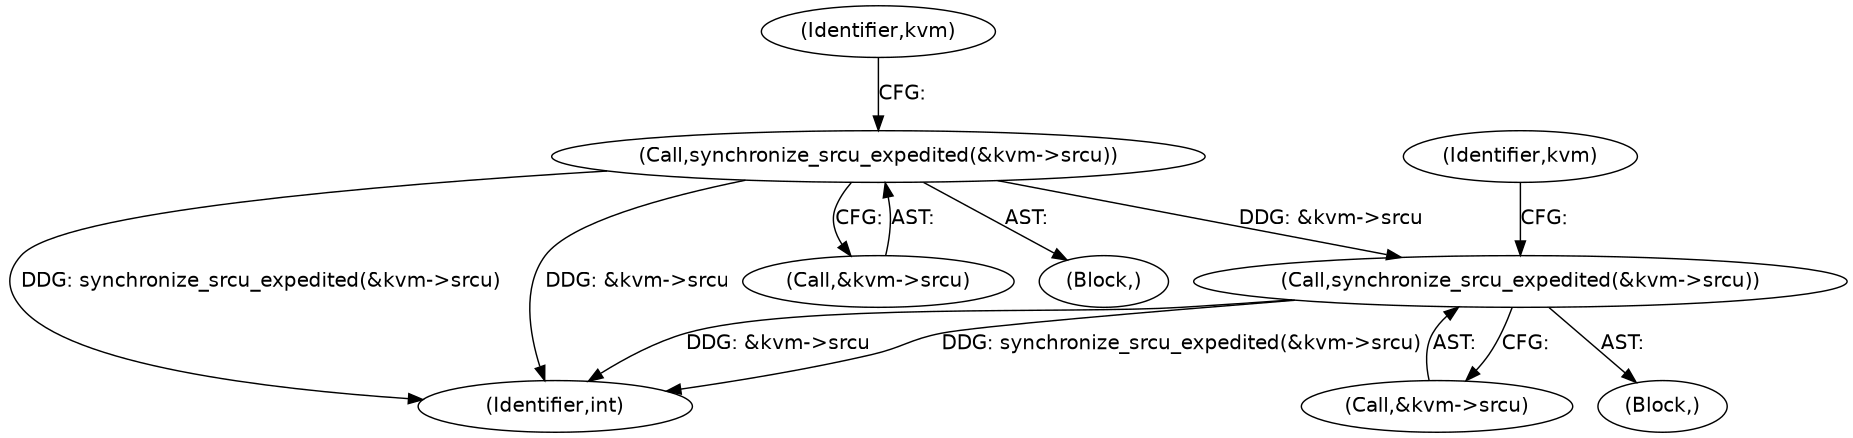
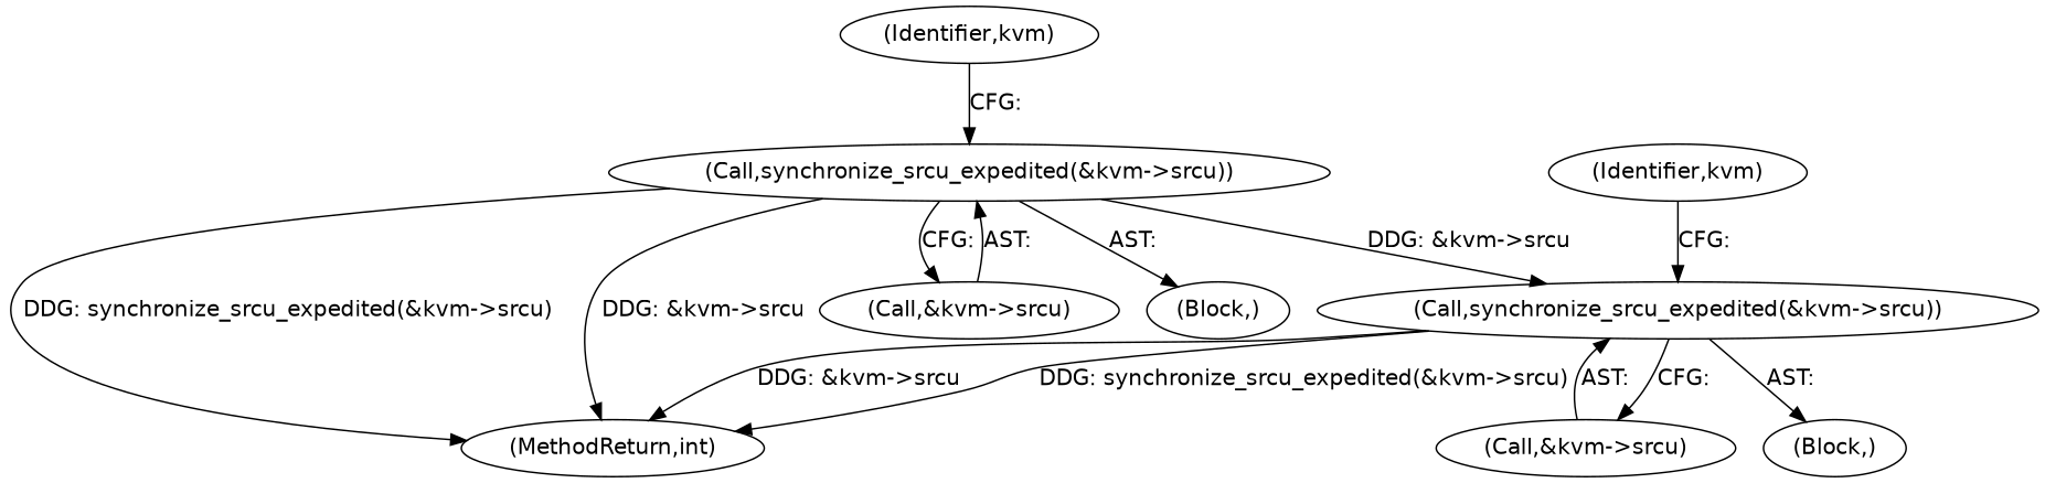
  digraph {
    fontname="DejaVu Sans"
    node [fontname="DejaVu Sans"]
    edge [fontname="DejaVu Sans"]
    n1 [label="(Call,synchronize_srcu_expedited(&kvm->srcu))"]
    n2 [label="(Block,)"]
    n3 [label="(Call,&kvm->srcu)"]
-   n4 [label="(Identifier,int)"]
+   n4 [label="(MethodReturn,int)"]
    n5 [label="(Call,synchronize_srcu_expedited(&kvm->srcu))"]
    n6 [label="(Call,&kvm->srcu)"]
    n7 [label="(Block,)"]
    n8 [label="(Identifier,kvm)"]
    n9 [label="(Identifier,kvm)"]
    n1 -> n2 [label="AST: "]
    n1 -> n3 [label="CFG: "]
    n1 -> n4 [label="DDG: &kvm->srcu"]
    n1 -> n4 [label="DDG: synchronize_srcu_expedited(&kvm->srcu)"]
    n3 -> n1 [label="AST: "]
    n5 -> n1 [label="DDG: &kvm->srcu"]
    n5 -> n4 [label="DDG: synchronize_srcu_expedited(&kvm->srcu)"]
    n5 -> n4 [label="DDG: &kvm->srcu"]
    n5 -> n6 [label="CFG: "]
    n5 -> n7 [label="AST: "]
    n6 -> n5 [label="AST: "]
    n8 -> n1 [label="CFG: "]
    n9 -> n5 [label="CFG: "]
  }
